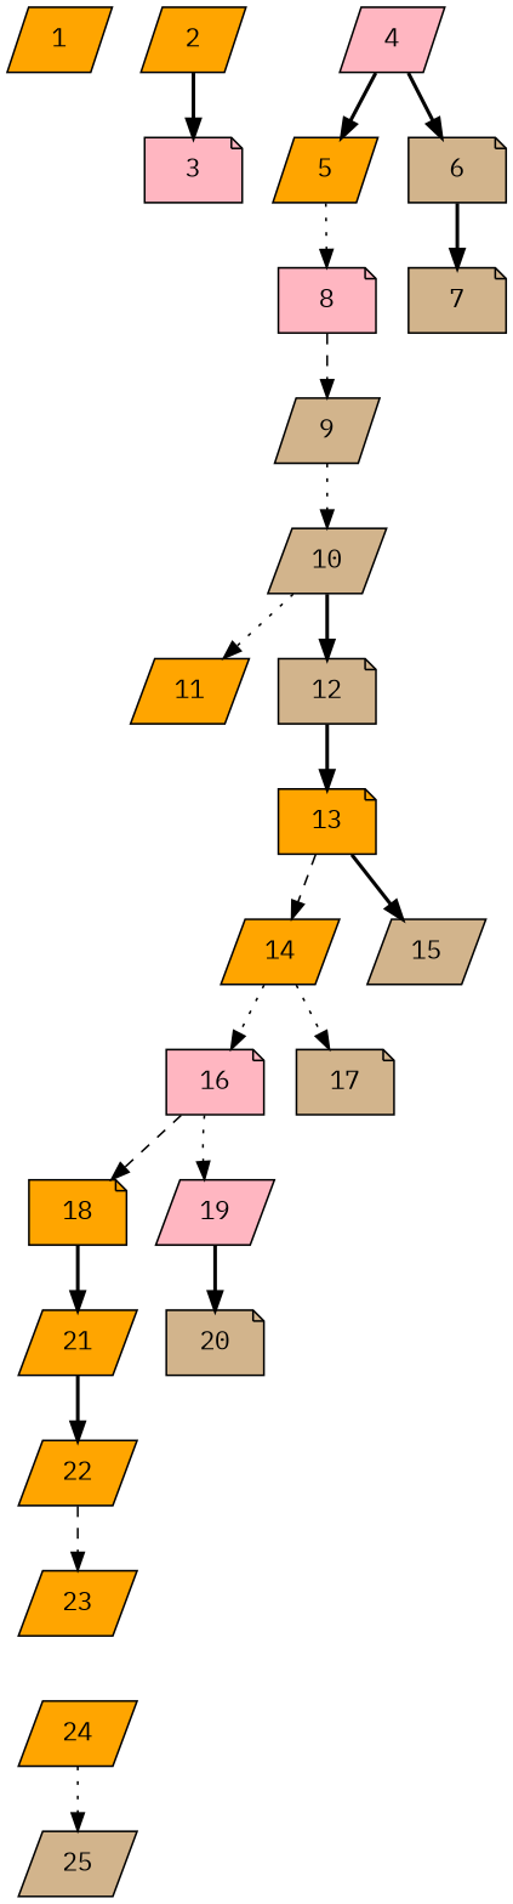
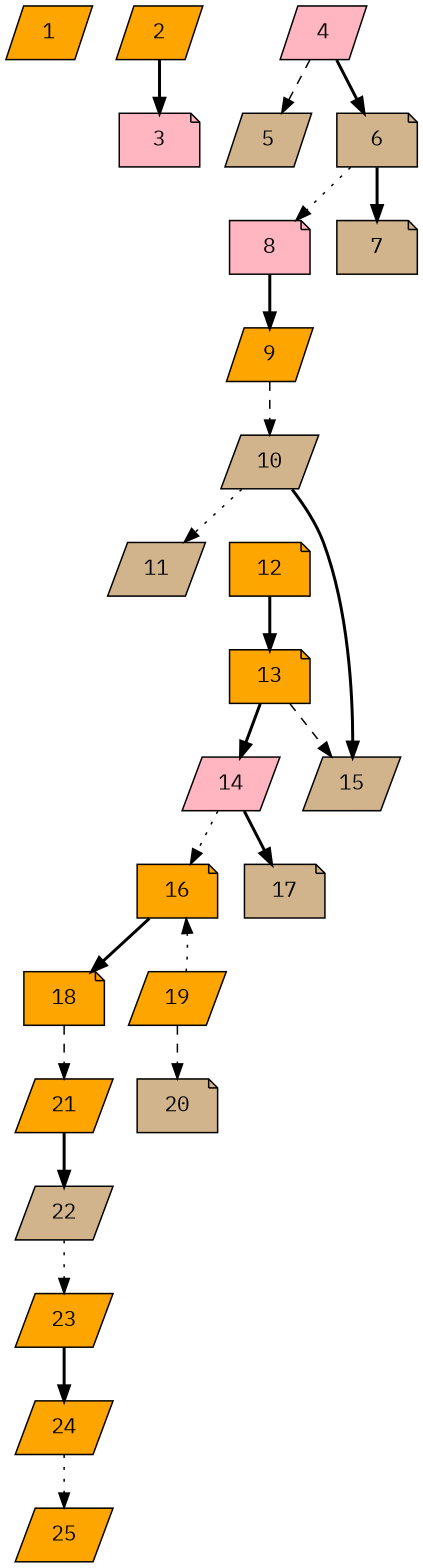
  digraph {
    fontname="IBM Plex Mono"
    node [alpha=0.06 fillcolor=orange fontname="IBM Plex Mono" shape=parallelogram style=filled]
    edge [fontname="IBM Plex Mono" style=bold]
    1 [alpha=0.12 expect_size=31084544]
    2 [alpha=0.04 expect_size=27756544]
    3 [alpha=0.01 expect_size=19836928 fillcolor=lightpink shape=note]
    4 [alpha=0.20 expect_size=13126656 fillcolor=lightpink]
-   5 [alpha=0.13 expect_size=39029760]
+   5 [alpha=0.13 expect_size=39029760 fillcolor=tan]
    6 [expect_size=9473024 fillcolor=tan shape=note]
    8 [alpha=0.19 expect_size=36294656 fillcolor=lightpink shape=note]
    7 [expect_size=52162560 fillcolor=tan shape=note]
-   9 [alpha=0.11 expect_size=21611520 fillcolor=tan]
+   9 [alpha=0.11 expect_size=21611520]
    10 [alpha=0.15 expect_size=32772096 fillcolor=tan]
-   11 [alpha=0.05 expect_size=27965440]
-   12 [alpha=0.00 expect_size=8608768 fillcolor=tan shape=note]
+   11 [alpha=0.05 expect_size=27965440 fillcolor=tan]
+   12 [alpha=0.00 expect_size=8608768 shape=note]
    13 [alpha=0.16 expect_size=17319936 shape=note]
-   14 [alpha=0.18 expect_size=20322304]
+   14 [alpha=0.18 expect_size=20322304 fillcolor=lightpink]
    15 [alpha=0.07 expect_size=19950592 fillcolor=tan]
-   16 [alpha=0.16 expect_size=50640896 fillcolor=lightpink shape=note]
+   16 [alpha=0.16 expect_size=50640896 shape=note]
    17 [alpha=0.10 expect_size=16458752 fillcolor=tan shape=note]
    18 [alpha=0.11 expect_size=31151104 shape=note]
-   19 [alpha=0.09 expect_size=28446720 fillcolor=lightpink]
+   19 [alpha=0.09 expect_size=28446720]
    21 [alpha=0.15 expect_size=43281408]
    20 [alpha=0.16 expect_size=7887872 fillcolor=tan shape=note]
-   22 [alpha=0.02 expect_size=7585792]
+   22 [alpha=0.02 expect_size=7585792 fillcolor=tan]
    23 [alpha=0.17 expect_size=7859200]
    24 [alpha=0.14 expect_size=45438976]
-   25 [expect_size=41718784 fillcolor=tan]
+   25 [expect_size=41718784]
    2 -> 3
-   4 -> 5
+   4 -> 5 [style=dashed]
    4 -> 6
-   5 -> 8 [style=dotted]
+   6 -> 8 [style=dotted]
    6 -> 7
-   8 -> 9 [style=dashed]
-   9 -> 10 [style=dotted]
+   8 -> 9
+   9 -> 10 [style=dashed]
    10 -> 11 [style=dotted]
-   10 -> 12
+   10 -> 15
    12 -> 13
-   13 -> 14 [style=dashed]
-   13 -> 15
+   13 -> 14
+   13 -> 15 [style=dashed]
    14 -> 16 [style=dotted]
-   14 -> 17 [style=dotted]
-   16 -> 18 [style=dashed]
-   16 -> 19 [style=dotted]
-   18 -> 21
-   19 -> 20
+   14 -> 17
+   16 -> 18
+   19 -> 16 [style=dotted]
+   18 -> 21 [style=dashed]
+   19 -> 20 [style=dashed]
    21 -> 22
-   22 -> 23 [style=dashed]
+   22 -> 23 [style=dotted]
+   23 -> 24
    24 -> 25 [style=dotted]
  }
